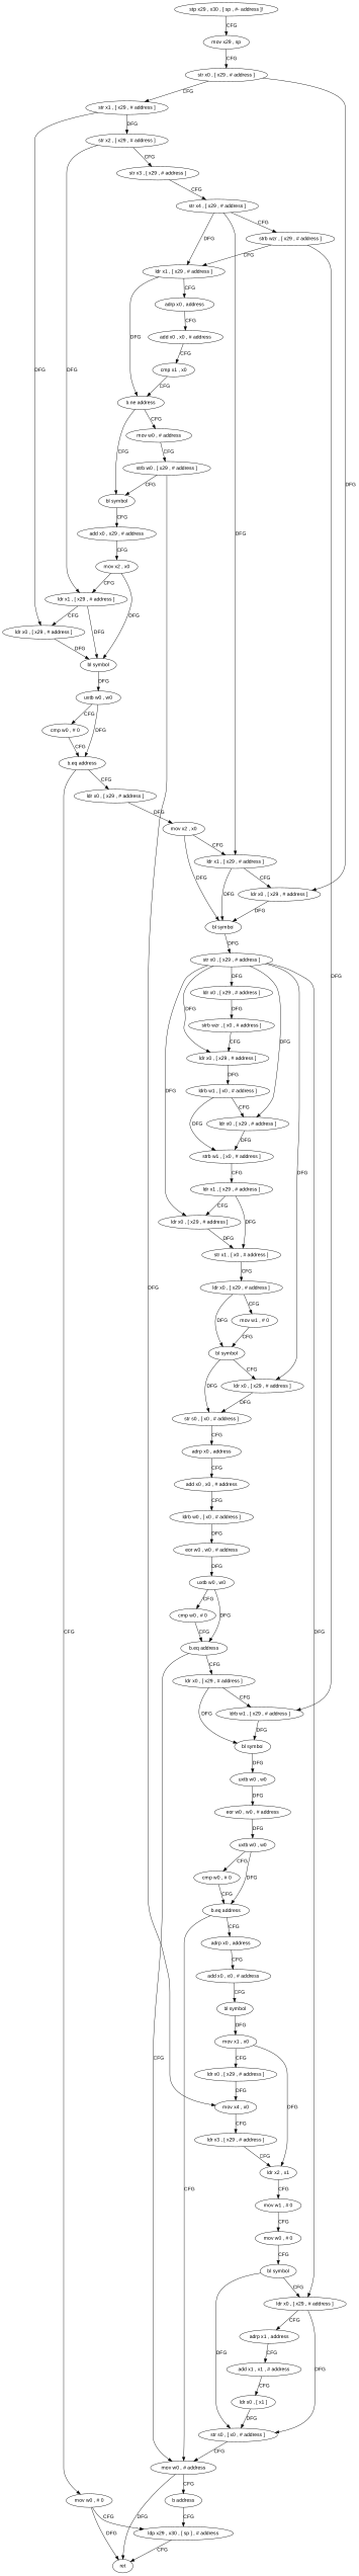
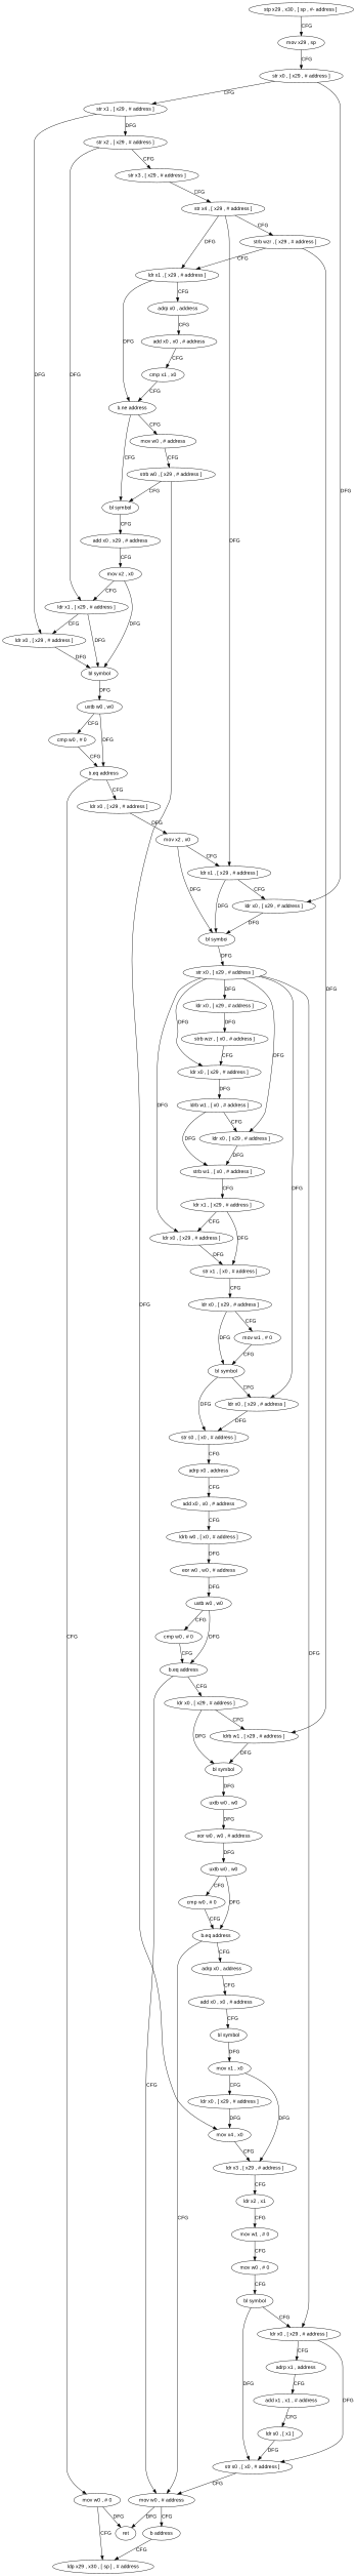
  digraph {
    fontname="Liberation Sans"
    node [fontname="Liberation Sans"]
    edge [fontname="Liberation Sans"]
    n1 [label="stp x29 , x30 , [ sp , #- address ]!"]
    n2 [label="mov x29 , sp"]
    n3 [label="str x0 , [ x29 , # address ]"]
    n4 [label="str x1 , [ x29 , # address ]"]
    n5 [label="ldr x0 , [ x29 , # address ]"]
    n6 [label="str x2 , [ x29 , # address ]"]
    n7 [label="ldr x0 , [ x29 , # address ]"]
    n8 [label="bl symbol"]
    n9 [label="str x3 , [ x29 , # address ]"]
    n10 [label="ldr x1 , [ x29 , # address ]"]
    n11 [label="bl symbol"]
    n12 [label="str x4 , [ x29 , # address ]"]
    n13 [label="strb wzr , [ x29 , # address ]"]
    n14 [label="ldr x1 , [ x29 , # address ]"]
    n15 [label="ldr x1 , [ x29 , # address ]"]
    n16 [label="ldrb w1 , [ x29 , # address ]"]
    n17 [label="adrp x0 , address"]
    n18 [label="b.ne address"]
    n19 [label="bl symbol"]
    n20 [label="add x0 , x0 , # address"]
    n21 [label="bl symbol"]
    n22 [label="mov w0 , # address"]
    n23 [label="cmp x1 , x0"]
    n24 [label="add x0 , x29 , # address"]
    n25 [label="strb w0 , [ x29 , # address ]"]
    n26 [label="mov x2 , x0"]
    n27 [label="mov x4 , x0"]
    n28 [label="uxtb w0 , w0"]
    n29 [label="cmp w0 , # 0"]
    n30 [label="b.eq address"]
    n31 [label="mov w0 , # 0"]
    n32 [label="ldr x0 , [ x29 , # address ]"]
    n33 [label="ldp x29 , x30 , [ sp ] , # address"]
    n34 [label=ret]
    n35 [label="mov x2 , x0"]
    n36 [label="str x0 , [ x29 , # address ]"]
    n37 [label="ldr x0 , [ x29 , # address ]"]
    n38 [label="ldr x0 , [ x29 , # address ]"]
    n39 [label="ldr x0 , [ x29 , # address ]"]
    n40 [label="ldr x0 , [ x29 , # address ]"]
    n41 [label="ldr x0 , [ x29 , # address ]"]
    n42 [label="ldr x0 , [ x29 , # address ]"]
    n43 [label="strb wzr , [ x0 , # address ]"]
    n44 [label="ldrb w1 , [ x0 , # address ]"]
    n45 [label="strb w1 , [ x0 , # address ]"]
    n46 [label="str x1 , [ x0 , # address ]"]
    n47 [label="str s0 , [ x0 , # address ]"]
    n48 [label="str s0 , [ x0 , # address ]"]
    n49 [label="adrp x1 , address"]
    n50 [label="ldr x1 , [ x29 , # address ]"]
    n51 [label="ldr x0 , [ x29 , # address ]"]
    n52 [label="mov w1 , # 0"]
    n53 [label="bl symbol"]
    n54 [label="adrp x0 , address"]
    n55 [label="add x0 , x0 , # address"]
    n56 [label="ldrb w0 , [ x0 , # address ]"]
    n57 [label="eor w0 , w0 , # address"]
    n58 [label="uxtb w0 , w0"]
    n59 [label="cmp w0 , # 0"]
    n60 [label="b.eq address"]
    n61 [label="mov w0 , # address"]
    n62 [label="ldr x0 , [ x29 , # address ]"]
    n63 [label="b address"]
    n64 [label="uxtb w0 , w0"]
    n65 [label="eor w0 , w0 , # address"]
    n66 [label="uxtb w0 , w0"]
    n67 [label="cmp w0 , # 0"]
    n68 [label="b.eq address"]
    n69 [label="adrp x0 , address"]
    n70 [label="add x0 , x0 , # address"]
    n71 [label="bl symbol"]
    n72 [label="mov x1 , x0"]
    n73 [label="ldr x0 , [ x29 , # address ]"]
    n74 [label="ldr x2 , x1"]
    n75 [label="mov w1 , # 0"]
    n76 [label="ldr x3 , [ x29 , # address ]"]
    n77 [label="mov w0 , # 0"]
    n78 [label="bl symbol"]
    n79 [label="add x1 , x1 , # address"]
    n80 [label="ldr s0 , [ x1 ]"]
    n1 -> n2 [label=CFG]
    n2 -> n3 [label=CFG]
    n3 -> n4 [label=CFG]
    n3 -> n5 [label=DFG]
    n4 -> n6 [label=DFG]
    n4 -> n7 [label=DFG]
    n5 -> n8 [label=DFG]
    n6 -> n9 [label=CFG]
    n6 -> n10 [label=DFG]
    n7 -> n11 [label=DFG]
    n8 -> n36 [label=DFG]
    n9 -> n12 [label=CFG]
    n10 -> n7 [label=CFG]
    n10 -> n11 [label=DFG]
    n11 -> n28 [label=DFG]
    n12 -> n13 [label=CFG]
    n12 -> n14 [label=DFG]
    n12 -> n15 [label=DFG]
    n13 -> n14 [label=CFG]
    n13 -> n16 [label=DFG]
    n14 -> n17 [label=CFG]
    n14 -> n18 [label=DFG]
    n15 -> n5 [label=CFG]
    n15 -> n8 [label=DFG]
    n16 -> n19 [label=DFG]
    n17 -> n20 [label=CFG]
    n18 -> n21 [label=CFG]
    n18 -> n22 [label=CFG]
    n19 -> n64 [label=DFG]
    n20 -> n23 [label=CFG]
    n21 -> n24 [label=CFG]
    n22 -> n25 [label=CFG]
    n23 -> n18 [label=CFG]
    n24 -> n26 [label=CFG]
    n25 -> n21 [label=CFG]
    n25 -> n27 [label=DFG]
    n26 -> n10 [label=CFG]
    n26 -> n11 [label=DFG]
    n27 -> n76 [label=CFG]
    n28 -> n29 [label=CFG]
    n28 -> n30 [label=DFG]
    n29 -> n30 [label=CFG]
    n30 -> n31 [label=CFG]
    n30 -> n32 [label=CFG]
    n31 -> n33 [label=CFG]
    n31 -> n34 [label=DFG]
    n32 -> n35 [label=DFG]
-   n33 -> n34 [label=CFG]
    n35 -> n8 [label=DFG]
    n35 -> n15 [label=CFG]
    n36 -> n37 [label=DFG]
    n36 -> n38 [label=DFG]
    n36 -> n39 [label=DFG]
    n36 -> n40 [label=DFG]
    n36 -> n41 [label=DFG]
    n36 -> n42 [label=DFG]
    n37 -> n43 [label=DFG]
    n38 -> n44 [label=DFG]
    n39 -> n45 [label=DFG]
    n40 -> n46 [label=DFG]
    n41 -> n47 [label=DFG]
    n42 -> n48 [label=DFG]
    n42 -> n49 [label=CFG]
    n43 -> n38 [label=CFG]
    n44 -> n39 [label=CFG]
    n44 -> n45 [label=DFG]
    n45 -> n50 [label=CFG]
    n46 -> n51 [label=CFG]
    n47 -> n54 [label=CFG]
    n48 -> n61 [label=CFG]
    n49 -> n79 [label=CFG]
    n50 -> n40 [label=CFG]
    n50 -> n46 [label=DFG]
    n51 -> n52 [label=CFG]
    n51 -> n53 [label=DFG]
    n52 -> n53 [label=CFG]
    n53 -> n41 [label=CFG]
    n53 -> n47 [label=DFG]
    n54 -> n55 [label=CFG]
    n55 -> n56 [label=CFG]
    n56 -> n57 [label=DFG]
    n57 -> n58 [label=DFG]
    n58 -> n59 [label=CFG]
    n58 -> n60 [label=DFG]
    n59 -> n60 [label=CFG]
    n60 -> n61 [label=CFG]
    n60 -> n62 [label=CFG]
    n61 -> n34 [label=DFG]
    n61 -> n63 [label=CFG]
    n62 -> n16 [label=CFG]
    n62 -> n19 [label=DFG]
    n63 -> n33 [label=CFG]
    n64 -> n65 [label=DFG]
    n65 -> n66 [label=DFG]
    n66 -> n67 [label=CFG]
    n66 -> n68 [label=DFG]
    n67 -> n68 [label=CFG]
    n68 -> n61 [label=CFG]
    n68 -> n69 [label=CFG]
    n69 -> n70 [label=CFG]
    n70 -> n71 [label=CFG]
    n71 -> n72 [label=DFG]
    n72 -> n73 [label=CFG]
-   n72 -> n74 [label=DFG]
+   n72 -> n76 [label=DFG]
    n73 -> n27 [label=DFG]
    n74 -> n75 [label=CFG]
    n75 -> n77 [label=CFG]
    n76 -> n74 [label=CFG]
    n77 -> n78 [label=CFG]
    n78 -> n42 [label=CFG]
    n78 -> n48 [label=DFG]
    n79 -> n80 [label=CFG]
    n80 -> n48 [label=DFG]
  }
